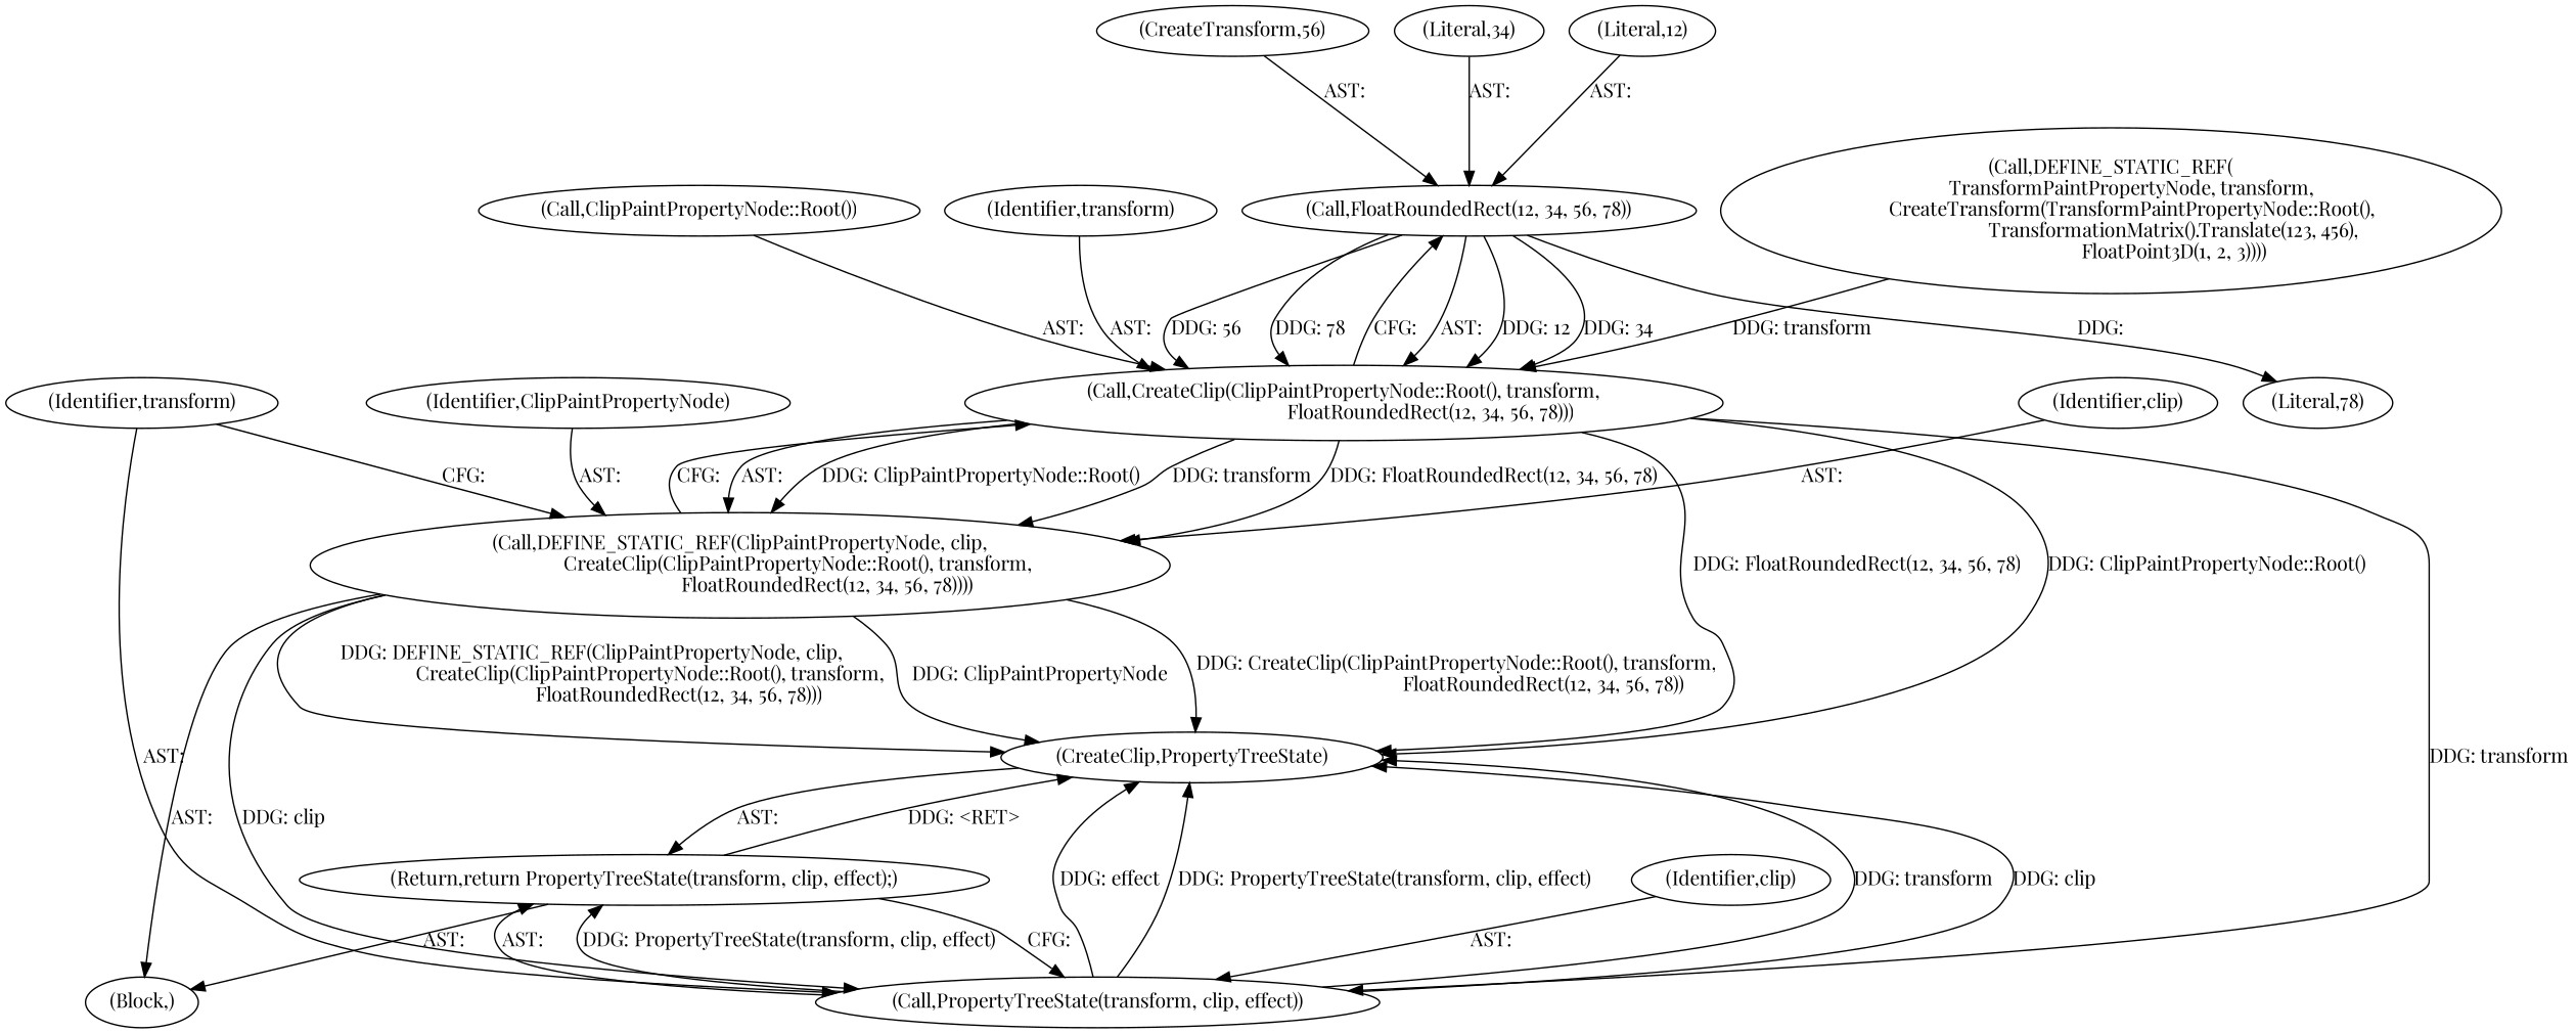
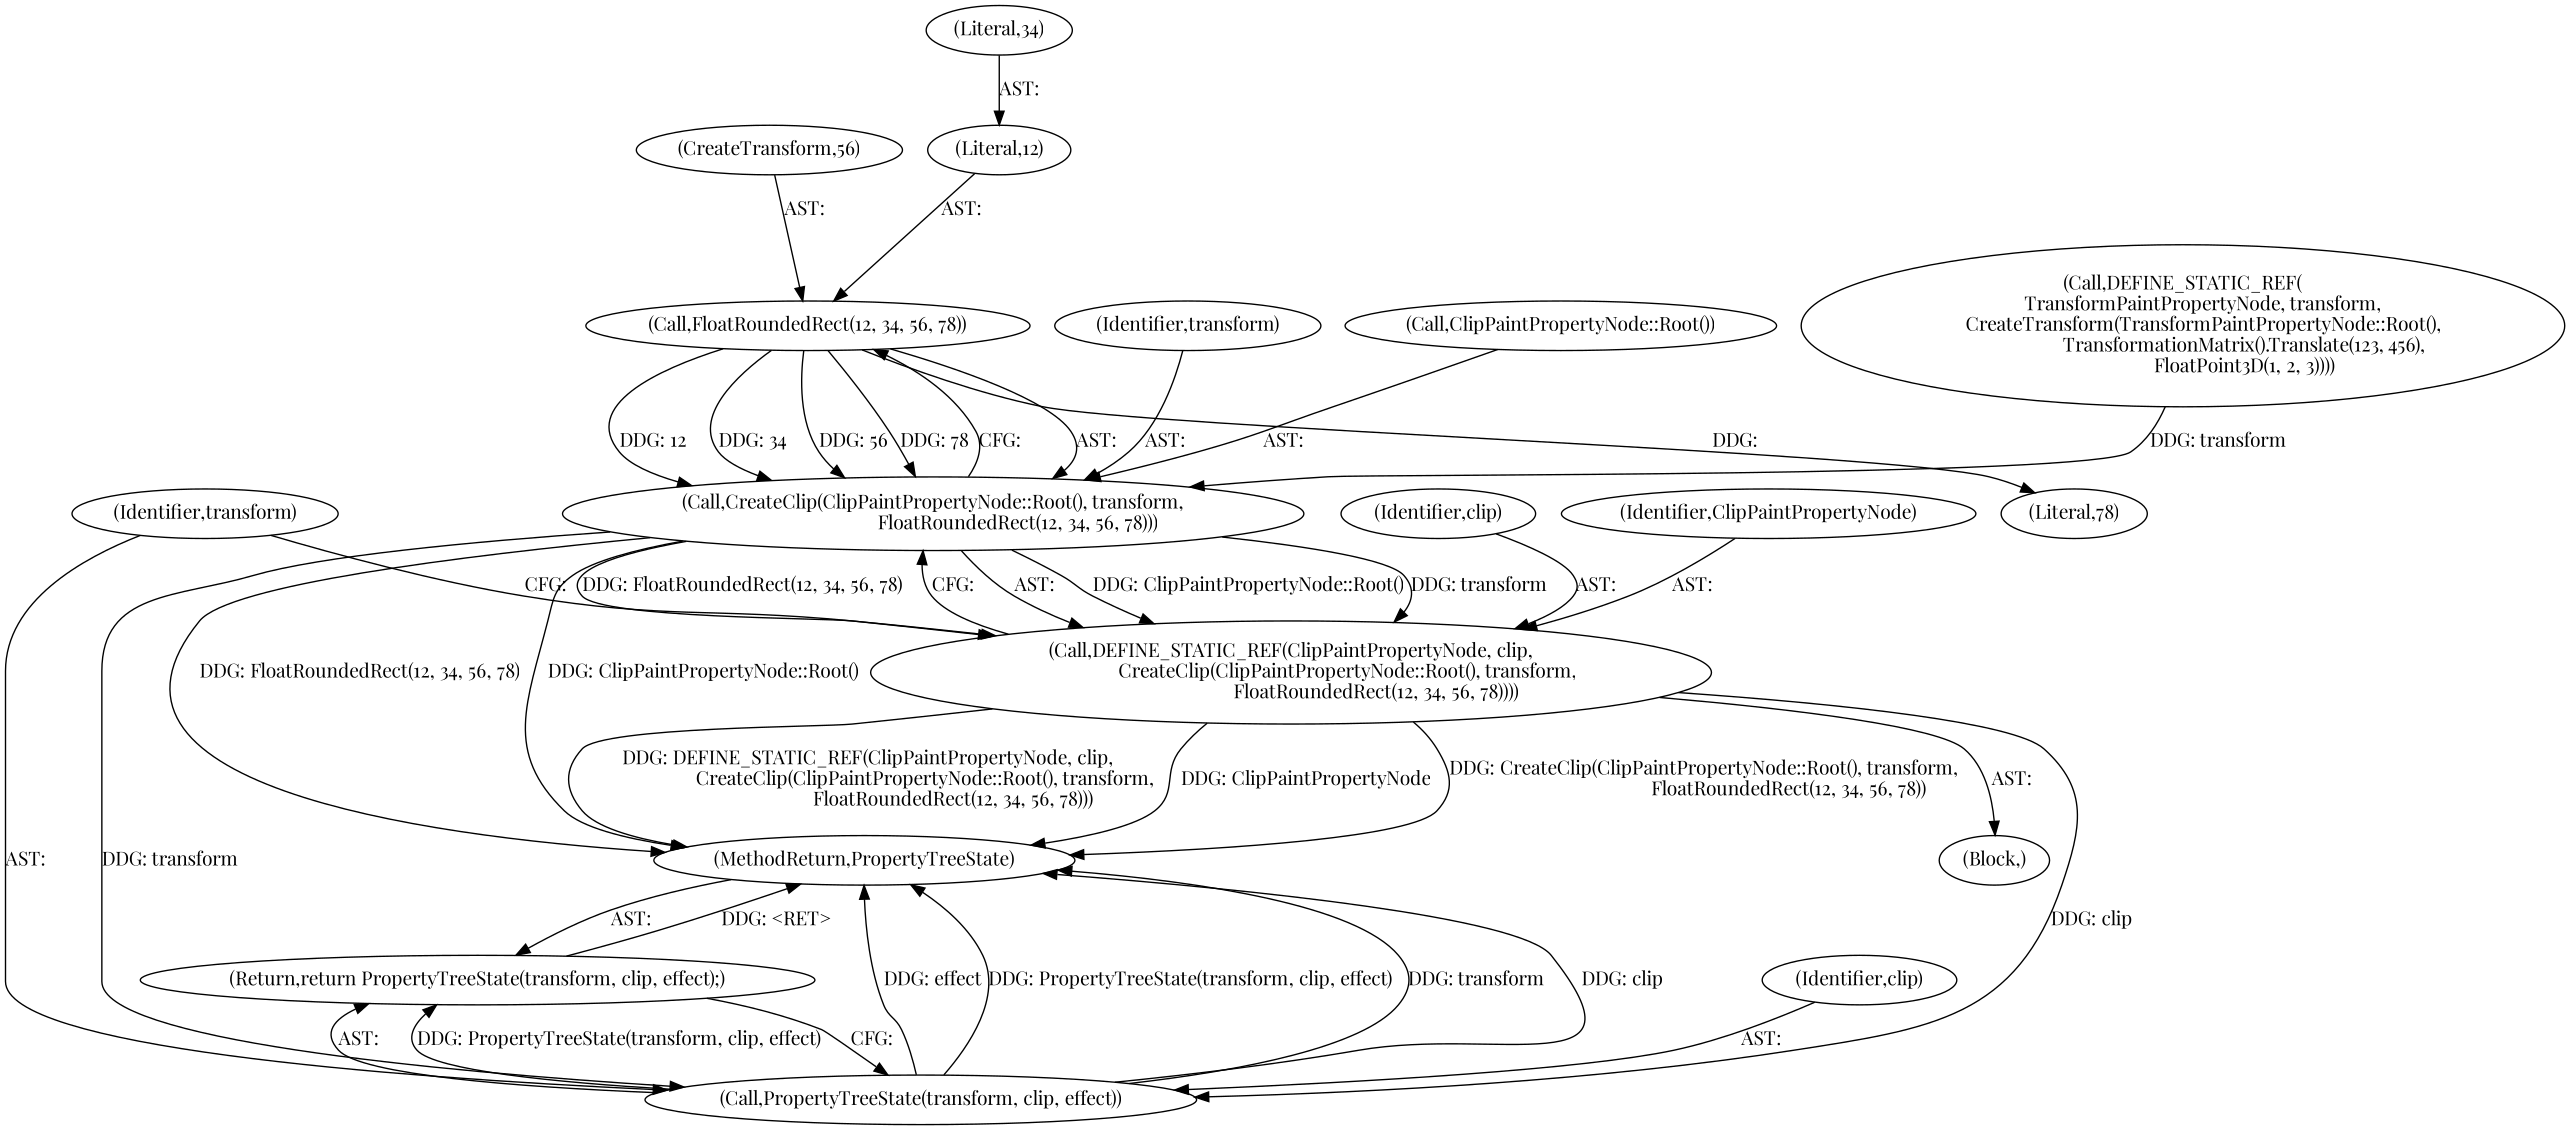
  digraph {
    fontname="Playfair Display"
    node [fontname="Playfair Display"]
    edge [fontname="Playfair Display"]
    n1 [label="(Call,FloatRoundedRect(12, 34, 56, 78))"]
    n2 [label="(Call,CreateClip(ClipPaintPropertyNode::Root(), transform,\n                                 FloatRoundedRect(12, 34, 56, 78)))"]
    n3 [label="(Literal,78)"]
    n4 [label="(Call,DEFINE_STATIC_REF(ClipPaintPropertyNode, clip,\n                      CreateClip(ClipPaintPropertyNode::Root(), transform,\n                                 FloatRoundedRect(12, 34, 56, 78))))"]
    n5 [label="(Call,PropertyTreeState(transform, clip, effect))"]
-   n6 [label="(CreateClip,PropertyTreeState)"]
+   n6 [label="(MethodReturn,PropertyTreeState)"]
    n7 [label="(Block,)"]
    n8 [label="(Return,return PropertyTreeState(transform, clip, effect);)"]
    n9 [label="(Call,DEFINE_STATIC_REF(\n        TransformPaintPropertyNode, transform,\n        CreateTransform(TransformPaintPropertyNode::Root(),\n                        TransformationMatrix().Translate(123, 456),\n                        FloatPoint3D(1, 2, 3))))"]
    n10 [label="(Identifier,ClipPaintPropertyNode)"]
    n11 [label="(Call,ClipPaintPropertyNode::Root())"]
    n12 [label="(CreateTransform,56)"]
    n13 [label="(Identifier,transform)"]
    n14 [label="(Literal,34)"]
    n15 [label="(Identifier,transform)"]
    n16 [label="(Literal,12)"]
    n17 [label="(Identifier,clip)"]
    n18 [label="(Identifier,clip)"]
    n1 -> n2 [label="AST: "]
    n1 -> n2 [label="DDG: 12"]
    n1 -> n2 [label="DDG: 34"]
    n1 -> n2 [label="DDG: 56"]
    n1 -> n2 [label="DDG: 78"]
    n1 -> n3 [label="DDG: "]
    n2 -> n1 [label="CFG: "]
    n2 -> n4 [label="AST: "]
    n2 -> n4 [label="DDG: ClipPaintPropertyNode::Root()"]
    n2 -> n4 [label="DDG: transform"]
    n2 -> n4 [label="DDG: FloatRoundedRect(12, 34, 56, 78)"]
    n2 -> n5 [label="DDG: transform"]
    n2 -> n6 [label="DDG: ClipPaintPropertyNode::Root()"]
    n2 -> n6 [label="DDG: FloatRoundedRect(12, 34, 56, 78)"]
    n4 -> n2 [label="CFG: "]
    n4 -> n5 [label="DDG: clip"]
    n4 -> n6 [label="DDG: CreateClip(ClipPaintPropertyNode::Root(), transform,\n                                 FloatRoundedRect(12, 34, 56, 78))"]
    n4 -> n6 [label="DDG: DEFINE_STATIC_REF(ClipPaintPropertyNode, clip,\n                      CreateClip(ClipPaintPropertyNode::Root(), transform,\n                                 FloatRoundedRect(12, 34, 56, 78)))"]
    n4 -> n6 [label="DDG: ClipPaintPropertyNode"]
    n4 -> n7 [label="AST: "]
    n5 -> n6 [label="DDG: effect"]
    n5 -> n6 [label="DDG: PropertyTreeState(transform, clip, effect)"]
    n5 -> n6 [label="DDG: transform"]
    n5 -> n6 [label="DDG: clip"]
    n5 -> n8 [label="AST: "]
    n5 -> n8 [label="DDG: PropertyTreeState(transform, clip, effect)"]
    n6 -> n8 [label="AST: "]
    n8 -> n5 [label="CFG: "]
    n8 -> n6 [label="DDG: <RET>"]
-   n8 -> n7 [label="AST: "]
    n9 -> n2 [label="DDG: transform"]
    n10 -> n4 [label="AST: "]
    n11 -> n2 [label="AST: "]
    n12 -> n1 [label="AST: "]
    n13 -> n2 [label="AST: "]
-   n14 -> n1 [label="AST: "]
+   n14 -> n16 [label="AST: "]
    n15 -> n4 [label="CFG: "]
    n15 -> n5 [label="AST: "]
    n16 -> n1 [label="AST: "]
    n17 -> n4 [label="AST: "]
    n18 -> n5 [label="AST: "]
  }
